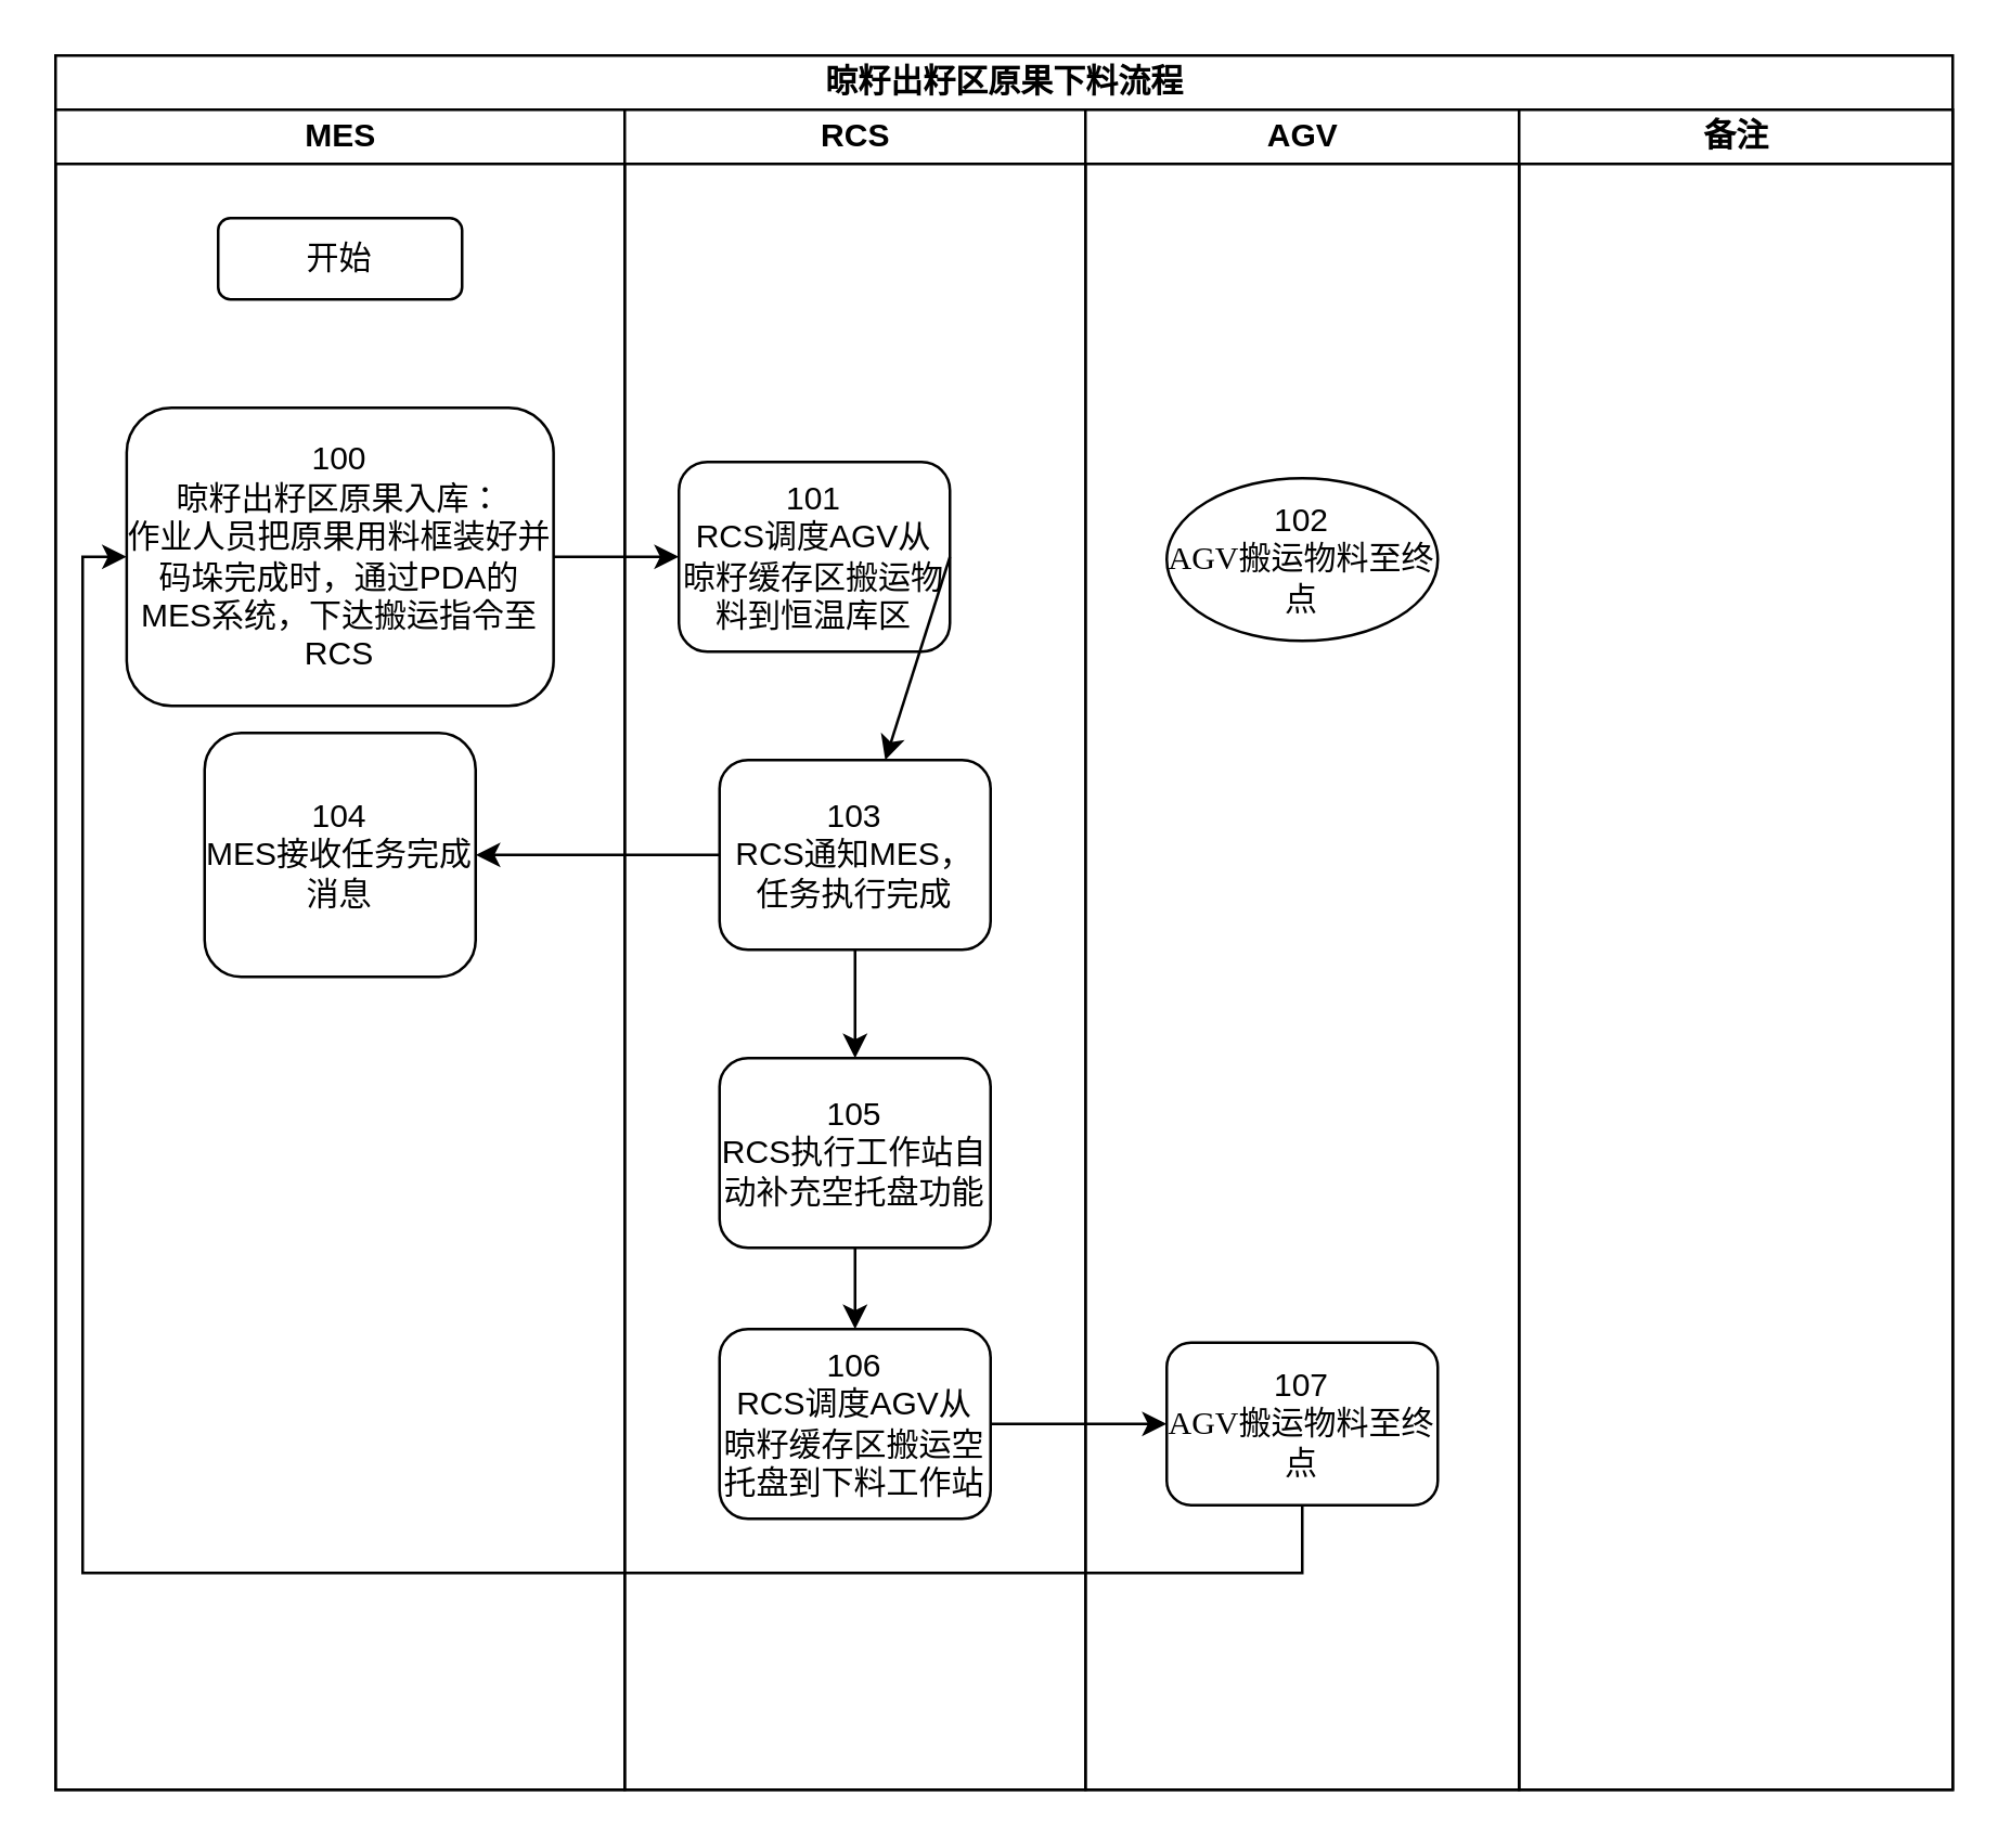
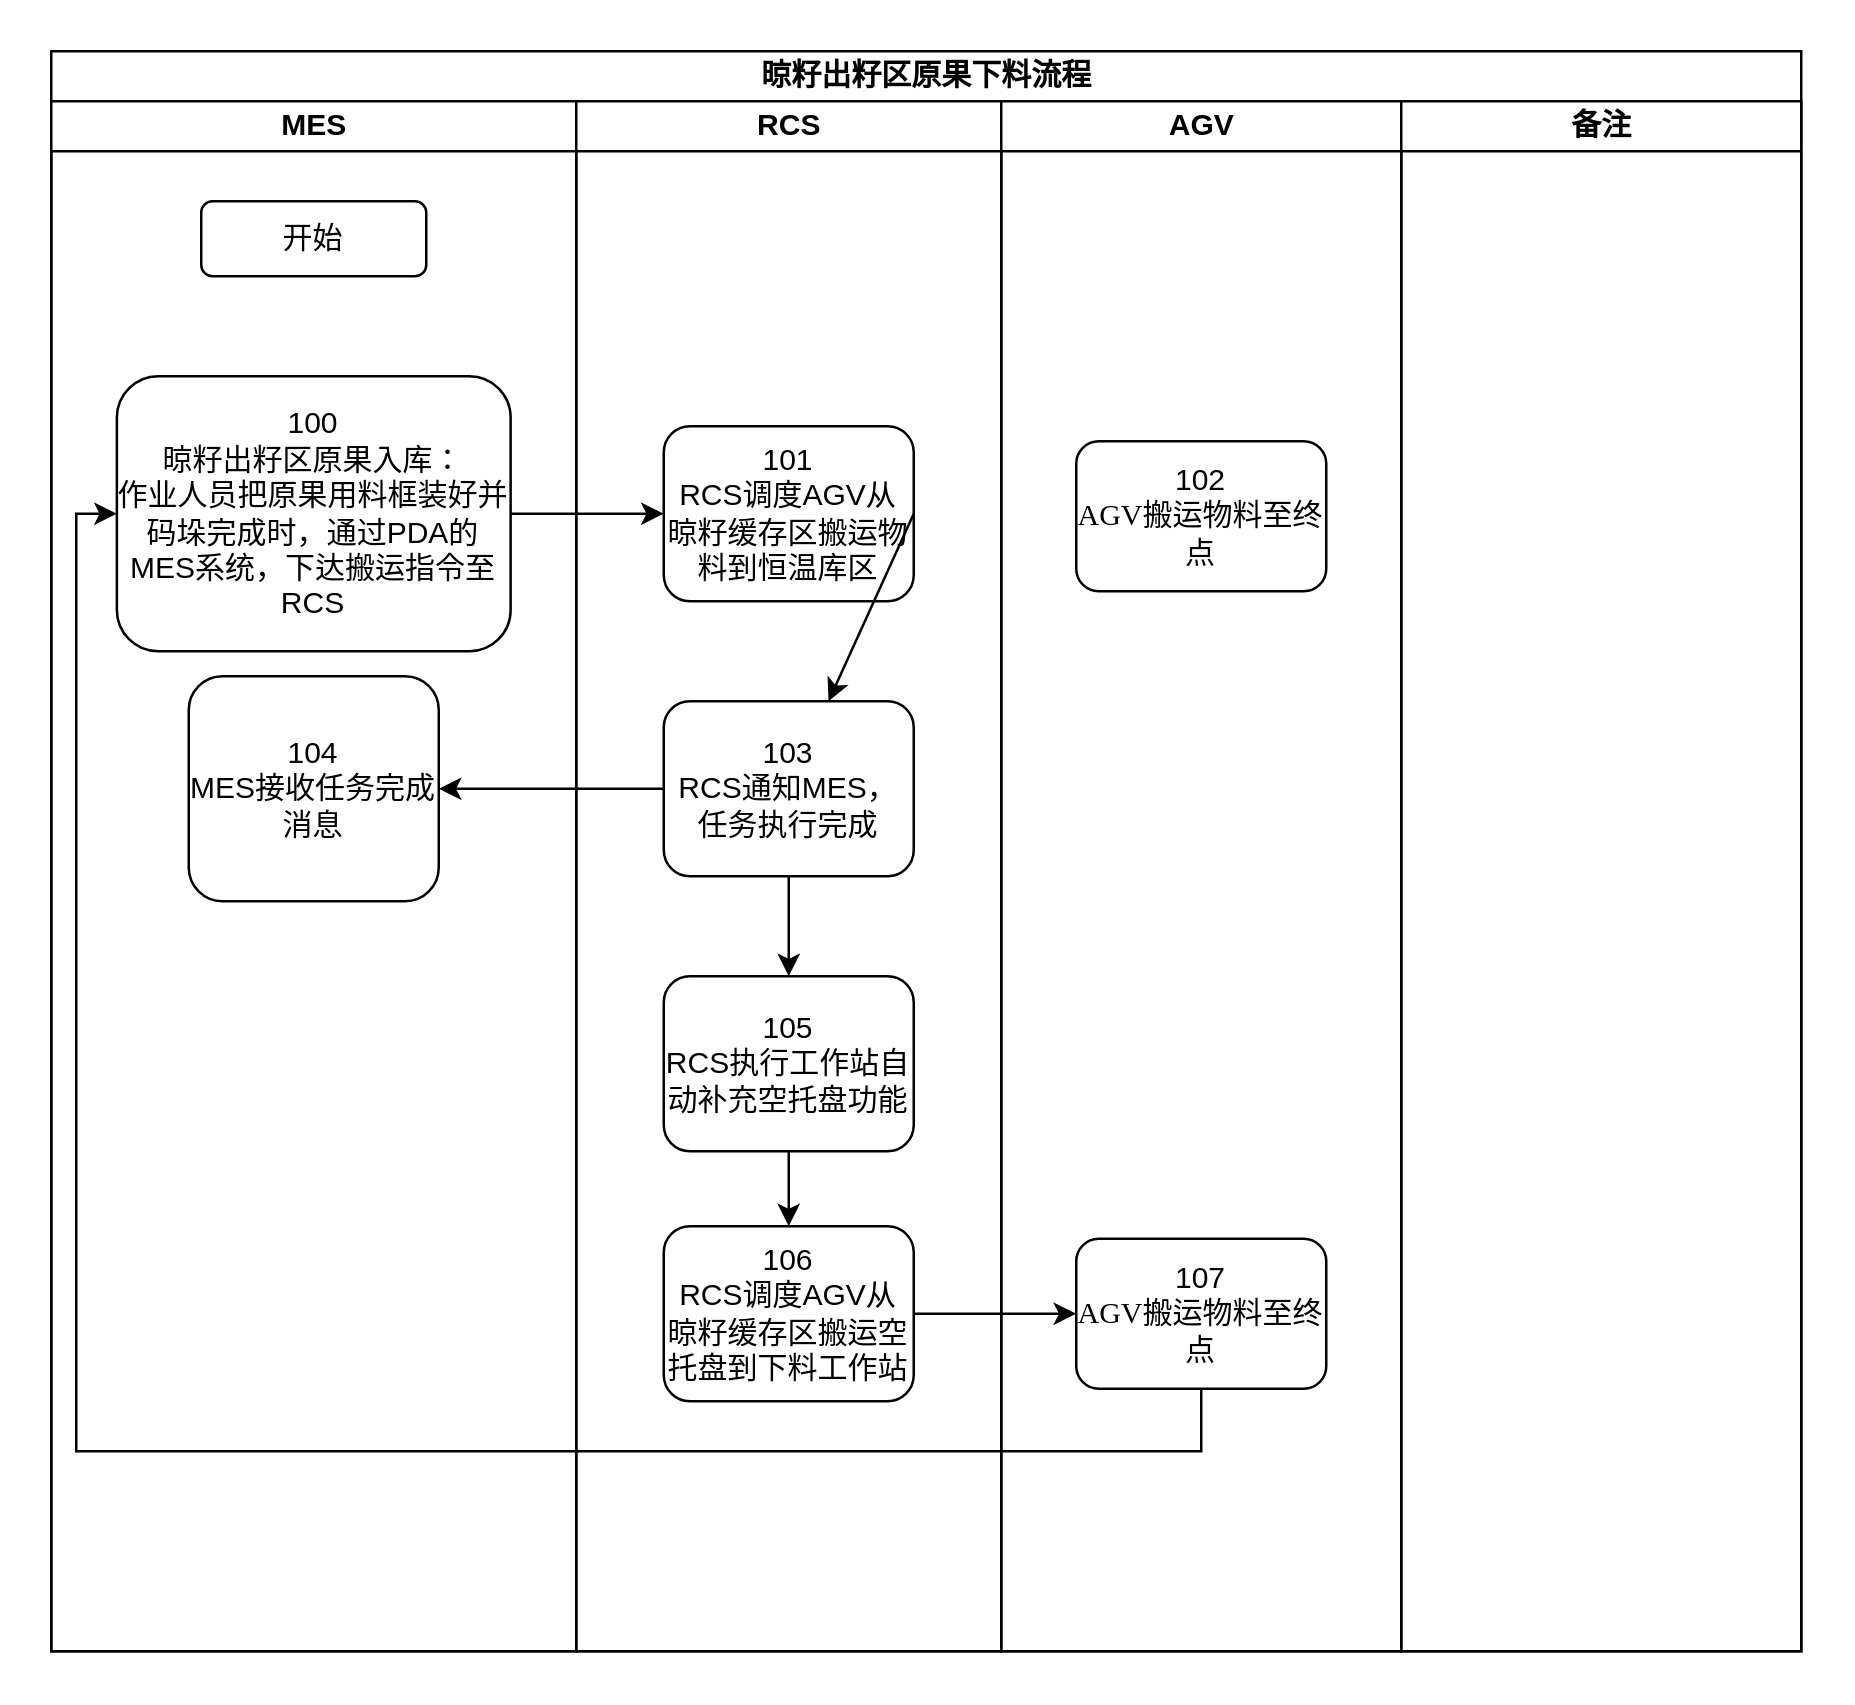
  <mxCell id="0" />
  <mxCell id="1" parent="0" />
  <mxCell id="2" value="&lt;font style=&quot;font-size: 12px;&quot;&gt;晾籽出籽区原果下料流程&lt;/font&gt;" style="swimlane;html=1;childLayout=stackLayout;startSize=20;rounded=0;shadow=0;labelBackgroundColor=none;strokeWidth=1;fontFamily=Verdana;fontSize=8;align=center;" parent="1" vertex="1"><mxGeometry x="20" y="20" width="700" height="640" as="geometry" /></mxCell>
  <mxCell id="3" value="MES" style="swimlane;html=1;startSize=20;" parent="2" vertex="1"><mxGeometry y="20" width="210" height="620" as="geometry" /></mxCell>
  <mxCell id="4" value="&lt;font style=&quot;font-size: 12px;&quot;&gt;开始&lt;/font&gt;" style="rounded=1;whiteSpace=wrap;html=1;shadow=0;labelBackgroundColor=none;strokeWidth=1;fontFamily=Verdana;fontSize=8;align=center;" parent="3" vertex="1"><mxGeometry x="60" y="40" width="90" height="30" as="geometry" /></mxCell>
  <mxCell id="5" value="&lt;font style=&quot;font-size: 12px;&quot; face=&quot;Helvetica&quot;&gt;100&lt;br&gt;晾籽出籽区原果入库：&lt;br&gt;&lt;/font&gt;&lt;div&gt;&lt;font face=&quot;Helvetica&quot;&gt;&lt;span style=&quot;font-size: 12px;&quot;&gt;作业人员把原果用料框装好并码垛完成时，&lt;/span&gt;&lt;/font&gt;&lt;span style=&quot;font-family: Helvetica; font-size: 12px; background-color: initial;&quot;&gt;通过PDA的MES系统，下达搬运指令至RCS&lt;/span&gt;&lt;/div&gt;" style="rounded=1;whiteSpace=wrap;html=1;shadow=0;labelBackgroundColor=none;strokeWidth=1;fontFamily=Verdana;fontSize=8;align=center;" parent="3" vertex="1"><mxGeometry x="26.25" y="110" width="157.5" height="110" as="geometry" /></mxCell>
  <mxCell id="6" value="&lt;div&gt;&lt;font face=&quot;Helvetica&quot; style=&quot;font-size: 12px;&quot;&gt;104&lt;/font&gt;&lt;/div&gt;&lt;font face=&quot;Helvetica&quot;&gt;&lt;span style=&quot;font-size: 12px;&quot;&gt;MES接收任务完成消息&lt;/span&gt;&lt;/font&gt;" style="rounded=1;whiteSpace=wrap;html=1;shadow=0;labelBackgroundColor=none;strokeWidth=1;fontFamily=Verdana;fontSize=8;align=center;" vertex="1" parent="3"><mxGeometry x="55" y="230" width="100" height="90" as="geometry" /></mxCell>
  <mxCell id="7" value="RCS" style="swimlane;html=1;startSize=20;" parent="2" vertex="1"><mxGeometry x="210" y="20" width="170" height="620" as="geometry" /></mxCell>
- <mxCell id="8" value="&lt;font style=&quot;font-size: 12px;&quot; face=&quot;Helvetica&quot;&gt;101&lt;/font&gt;&lt;div&gt;&lt;font style=&quot;font-size: 12px;&quot; face=&quot;Helvetica&quot;&gt;RCS调度AGV从晾籽缓存区搬运物料到恒温库区&lt;/font&gt;&lt;/div&gt;" style="rounded=1;whiteSpace=wrap;html=1;shadow=0;labelBackgroundColor=none;strokeWidth=1;fontFamily=Verdana;fontSize=8;align=center;" vertex="1" parent="7"><mxGeometry x="20" y="130" width="100" height="70" as="geometry" /></mxCell>
+ <mxCell id="8" value="&lt;font style=&quot;font-size: 12px;&quot; face=&quot;Helvetica&quot;&gt;101&lt;/font&gt;&lt;div&gt;&lt;font style=&quot;font-size: 12px;&quot; face=&quot;Helvetica&quot;&gt;RCS调度AGV从晾籽缓存区搬运物料到恒温库区&lt;/font&gt;&lt;/div&gt;" style="rounded=1;whiteSpace=wrap;html=1;shadow=0;labelBackgroundColor=none;strokeWidth=1;fontFamily=Verdana;fontSize=8;align=center;" vertex="1" parent="7"><mxGeometry x="35" y="130" width="100" height="70" as="geometry" /></mxCell>
  <mxCell id="9" value="&lt;font style=&quot;font-size: 12px;&quot; face=&quot;Helvetica&quot;&gt;105&lt;/font&gt;&lt;div&gt;&lt;font style=&quot;font-size: 12px;&quot; face=&quot;Helvetica&quot;&gt;RCS执行工作站自动补充空托盘功能&lt;/font&gt;&lt;/div&gt;" style="rounded=1;whiteSpace=wrap;html=1;shadow=0;labelBackgroundColor=none;strokeWidth=1;fontFamily=Verdana;fontSize=8;align=center;" vertex="1" parent="7"><mxGeometry x="35" y="350" width="100" height="70" as="geometry" /></mxCell>
  <mxCell id="10" value="&lt;font style=&quot;font-size: 12px;&quot; face=&quot;Helvetica&quot;&gt;103&lt;/font&gt;&lt;div&gt;&lt;font style=&quot;font-size: 12px;&quot; face=&quot;Helvetica&quot;&gt;RCS通知MES，任务执行完成&lt;/font&gt;&lt;/div&gt;" style="rounded=1;whiteSpace=wrap;html=1;shadow=0;labelBackgroundColor=none;strokeWidth=1;fontFamily=Verdana;fontSize=8;align=center;" vertex="1" parent="7"><mxGeometry x="35" y="240" width="100" height="70" as="geometry" /></mxCell>
  <mxCell id="11" value="" style="endArrow=classic;html=1;rounded=0;exitX=0.5;exitY=1;exitDx=0;exitDy=0;" edge="1" parent="7" source="10" target="9"><mxGeometry width="50" height="50" relative="1" as="geometry"><mxPoint x="240" y="380" as="sourcePoint" /><mxPoint x="290" y="330" as="targetPoint" /></mxGeometry></mxCell>
  <mxCell id="12" value="&lt;font style=&quot;font-size: 12px;&quot; face=&quot;Helvetica&quot;&gt;106&lt;/font&gt;&lt;div&gt;&lt;font style=&quot;font-size: 12px;&quot; face=&quot;Helvetica&quot;&gt;RCS调度AGV从晾籽缓存区搬运空托盘到下料工作站&lt;/font&gt;&lt;/div&gt;" style="rounded=1;whiteSpace=wrap;html=1;shadow=0;labelBackgroundColor=none;strokeWidth=1;fontFamily=Verdana;fontSize=8;align=center;" vertex="1" parent="7"><mxGeometry x="35" y="450" width="100" height="70" as="geometry" /></mxCell>
  <mxCell id="13" value="" style="endArrow=classic;html=1;rounded=0;exitX=0.5;exitY=1;exitDx=0;exitDy=0;" edge="1" parent="7" source="9" target="12"><mxGeometry width="50" height="50" relative="1" as="geometry"><mxPoint x="200" y="460" as="sourcePoint" /><mxPoint x="250" y="410" as="targetPoint" /></mxGeometry></mxCell>
  <mxCell id="14" value="AGV" style="swimlane;html=1;startSize=20;" parent="2" vertex="1"><mxGeometry x="380" y="20" width="160" height="620" as="geometry" /></mxCell>
  <mxCell id="15" value="&lt;font style=&quot;font-size: 12px;&quot; face=&quot;Helvetica&quot;&gt;107&lt;/font&gt;&lt;div&gt;&lt;font style=&quot;font-size: 12px;&quot;&gt;AGV搬运物料至终点&lt;/font&gt;&lt;/div&gt;" style="rounded=1;whiteSpace=wrap;html=1;shadow=0;labelBackgroundColor=none;strokeWidth=1;fontFamily=Verdana;fontSize=8;align=center;" parent="14" vertex="1"><mxGeometry x="30" y="455" width="100" height="60" as="geometry" /></mxCell>
- <mxCell id="16" value="&lt;font style=&quot;font-size: 12px;&quot; face=&quot;Helvetica&quot;&gt;102&lt;/font&gt;&lt;div&gt;&lt;font style=&quot;font-size: 12px;&quot;&gt;AGV搬运物料至终点&lt;/font&gt;&lt;/div&gt;" style="ellipse;whiteSpace=wrap;html=1;shadow=0;labelBackgroundColor=none;strokeWidth=1;fontFamily=Verdana;fontSize=8;align=center;" vertex="1" parent="14"><mxGeometry x="30" y="136" width="100" height="60" as="geometry" /></mxCell>
+ <mxCell id="16" value="&lt;font style=&quot;font-size: 12px;&quot; face=&quot;Helvetica&quot;&gt;102&lt;/font&gt;&lt;div&gt;&lt;font style=&quot;font-size: 12px;&quot;&gt;AGV搬运物料至终点&lt;/font&gt;&lt;/div&gt;" style="rounded=1;whiteSpace=wrap;html=1;shadow=0;labelBackgroundColor=none;strokeWidth=1;fontFamily=Verdana;fontSize=8;align=center;" vertex="1" parent="14"><mxGeometry x="30" y="136" width="100" height="60" as="geometry" /></mxCell>
  <mxCell id="17" value="备注" style="swimlane;html=1;startSize=20;" parent="2" vertex="1"><mxGeometry x="540" y="20" width="160" height="620" as="geometry" /></mxCell>
  <mxCell id="18" value="" style="endArrow=classic;html=1;rounded=0;exitX=1;exitY=0.5;exitDx=0;exitDy=0;entryX=0;entryY=0.5;entryDx=0;entryDy=0;" edge="1" parent="2" source="5" target="8"><mxGeometry width="50" height="50" relative="1" as="geometry"><mxPoint x="250" y="300" as="sourcePoint" /><mxPoint x="300" y="250" as="targetPoint" /></mxGeometry></mxCell>
  <mxCell id="19" value="" style="endArrow=classic;html=1;rounded=0;exitX=1;exitY=0.5;exitDx=0;exitDy=0;" edge="1" parent="2" source="8" target="10"><mxGeometry width="50" height="50" relative="1" as="geometry"><mxPoint x="420" y="290" as="sourcePoint" /><mxPoint x="470" y="240" as="targetPoint" /></mxGeometry></mxCell>
  <mxCell id="20" value="" style="endArrow=classic;html=1;rounded=0;exitX=0;exitY=0.5;exitDx=0;exitDy=0;entryX=1;entryY=0.5;entryDx=0;entryDy=0;" edge="1" parent="2" source="10" target="6"><mxGeometry width="50" height="50" relative="1" as="geometry"><mxPoint x="370" y="350" as="sourcePoint" /><mxPoint x="420" y="300" as="targetPoint" /></mxGeometry></mxCell>
  <mxCell id="21" value="" style="endArrow=classic;html=1;rounded=0;exitX=1;exitY=0.5;exitDx=0;exitDy=0;entryX=0;entryY=0.5;entryDx=0;entryDy=0;" edge="1" parent="2" source="12" target="15"><mxGeometry width="50" height="50" relative="1" as="geometry"><mxPoint x="390" y="360" as="sourcePoint" /><mxPoint x="440" y="310" as="targetPoint" /></mxGeometry></mxCell>
  <mxCell id="22" value="" style="endArrow=classic;html=1;rounded=0;exitX=0.5;exitY=1;exitDx=0;exitDy=0;entryX=0;entryY=0.5;entryDx=0;entryDy=0;" edge="1" parent="2" source="15" target="5"><mxGeometry width="50" height="50" relative="1" as="geometry"><mxPoint x="420" y="600" as="sourcePoint" /><mxPoint x="470" y="550" as="targetPoint" /><Array as="points"><mxPoint x="460" y="560" /><mxPoint x="10" y="560" /><mxPoint x="10" y="185" /></Array></mxGeometry></mxCell>
